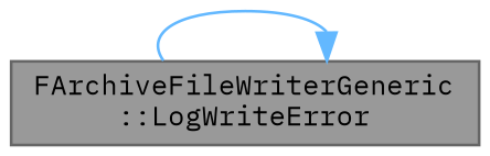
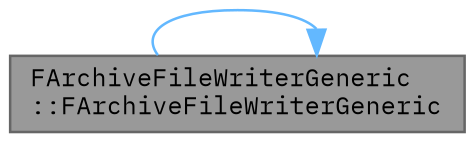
  digraph {
    rankdir=LR
    fontname="IBM Plex Mono"
-   n1 [color=gray40 fillcolor=grey60 fontcolor=black fontname="IBM Plex Mono" fontsize=10 height=0.2 label="FArchiveFileWriterGeneric\l::LogWriteError" shape=box style=filled width=0.4]
+   n1 [color=gray40 fillcolor=grey60 fontcolor=black fontname="IBM Plex Mono" fontsize=10 height=0.2 label="FArchiveFileWriterGeneric\l::FArchiveFileWriterGeneric" shape=box style=filled width=0.4]
    n1 -> n1 [color=steelblue1 fontname="IBM Plex Mono" fontsize=10 labelfontname=Helvetica labelfontsize=10 style=solid]
  }
